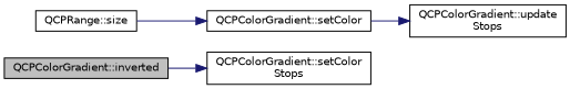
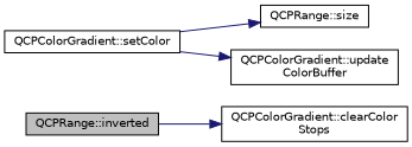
  digraph {
    rankdir=LR
    node [color=black fillcolor=white fontname=Helvetica fontsize=10 shape=record style=filled]
    edge [color=midnightblue fontname=Helvetica fontsize=10 labelfontname=Helvetica labelfontsize=10 style=solid]
-   n1 [fillcolor=grey75 fontcolor=black height=0.2 label="QCPColorGradient::inverted" width=0.4]
-   n2 [height=0.2 label="QCPColorGradient::setColor\lStops" width=0.4]
+   n1 [fillcolor=grey75 fontcolor=black height=0.2 label="QCPRange::inverted" width=0.4]
+   n2 [height=0.2 label="QCPColorGradient::clearColor\lStops" width=0.4]
    n3 [height=0.2 label="QCPColorGradient::setColor" width=0.4]
    n4 [height=0.2 label="QCPRange::size" width=0.4]
-   n5 [height=0.2 label="QCPColorGradient::update\lStops" width=0.4]
+   n5 [height=0.2 label="QCPColorGradient::update\lColorBuffer" width=0.4]
    n1 -> n2
-   n4 -> n3
+   n3 -> n4
    n3 -> n5
  }
